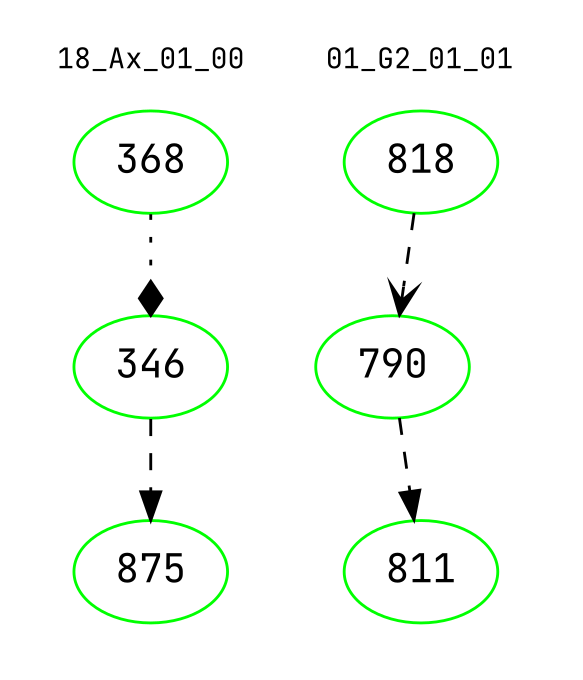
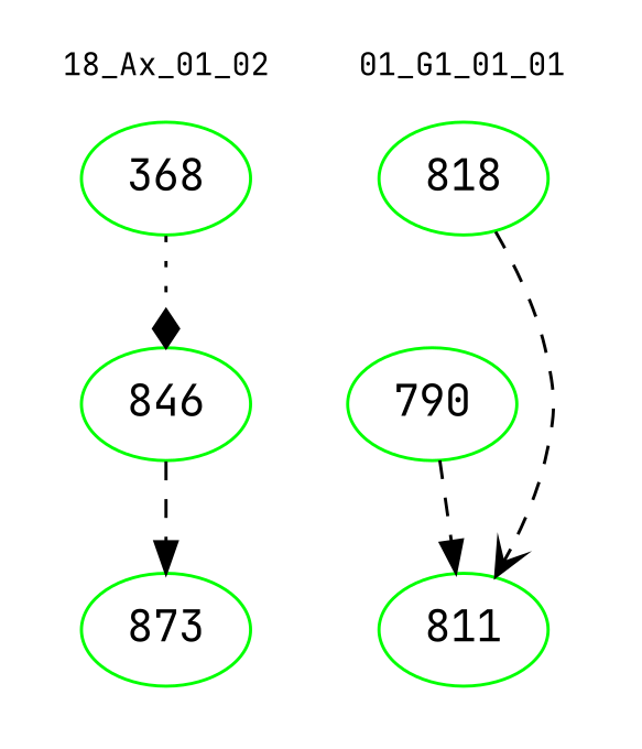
  digraph {
    fontname="JetBrains Mono"
    node [color=green fontname="JetBrains Mono"]
    edge [arrowhead=normal color=black fontname="JetBrains Mono" style=dashed]
    n1 [label=368]
-   n2 [label=346]
-   n3 [label=875]
+   n2 [label=846]
+   n3 [label=873]
    n4 [label=818]
    n5 [label=790]
    n6 [label=811]
    subgraph cluster_1 {
      color=white
      fontsize=10
-     label="18_Ax_01_00"
+     label="18_Ax_01_02"
      n1
      n2
      n3
    }
    subgraph cluster_2 {
      color=white
      fontsize=10
-     label="01_G2_01_01"
+     label="01_G1_01_01"
      n4
      n5
      n6
    }
    n1 -> n2 [arrowhead=diamond style=dotted]
    n2 -> n3
-   n4 -> n5 [arrowhead=vee]
+   n4 -> n6 [arrowhead=vee]
    n5 -> n6
  }
